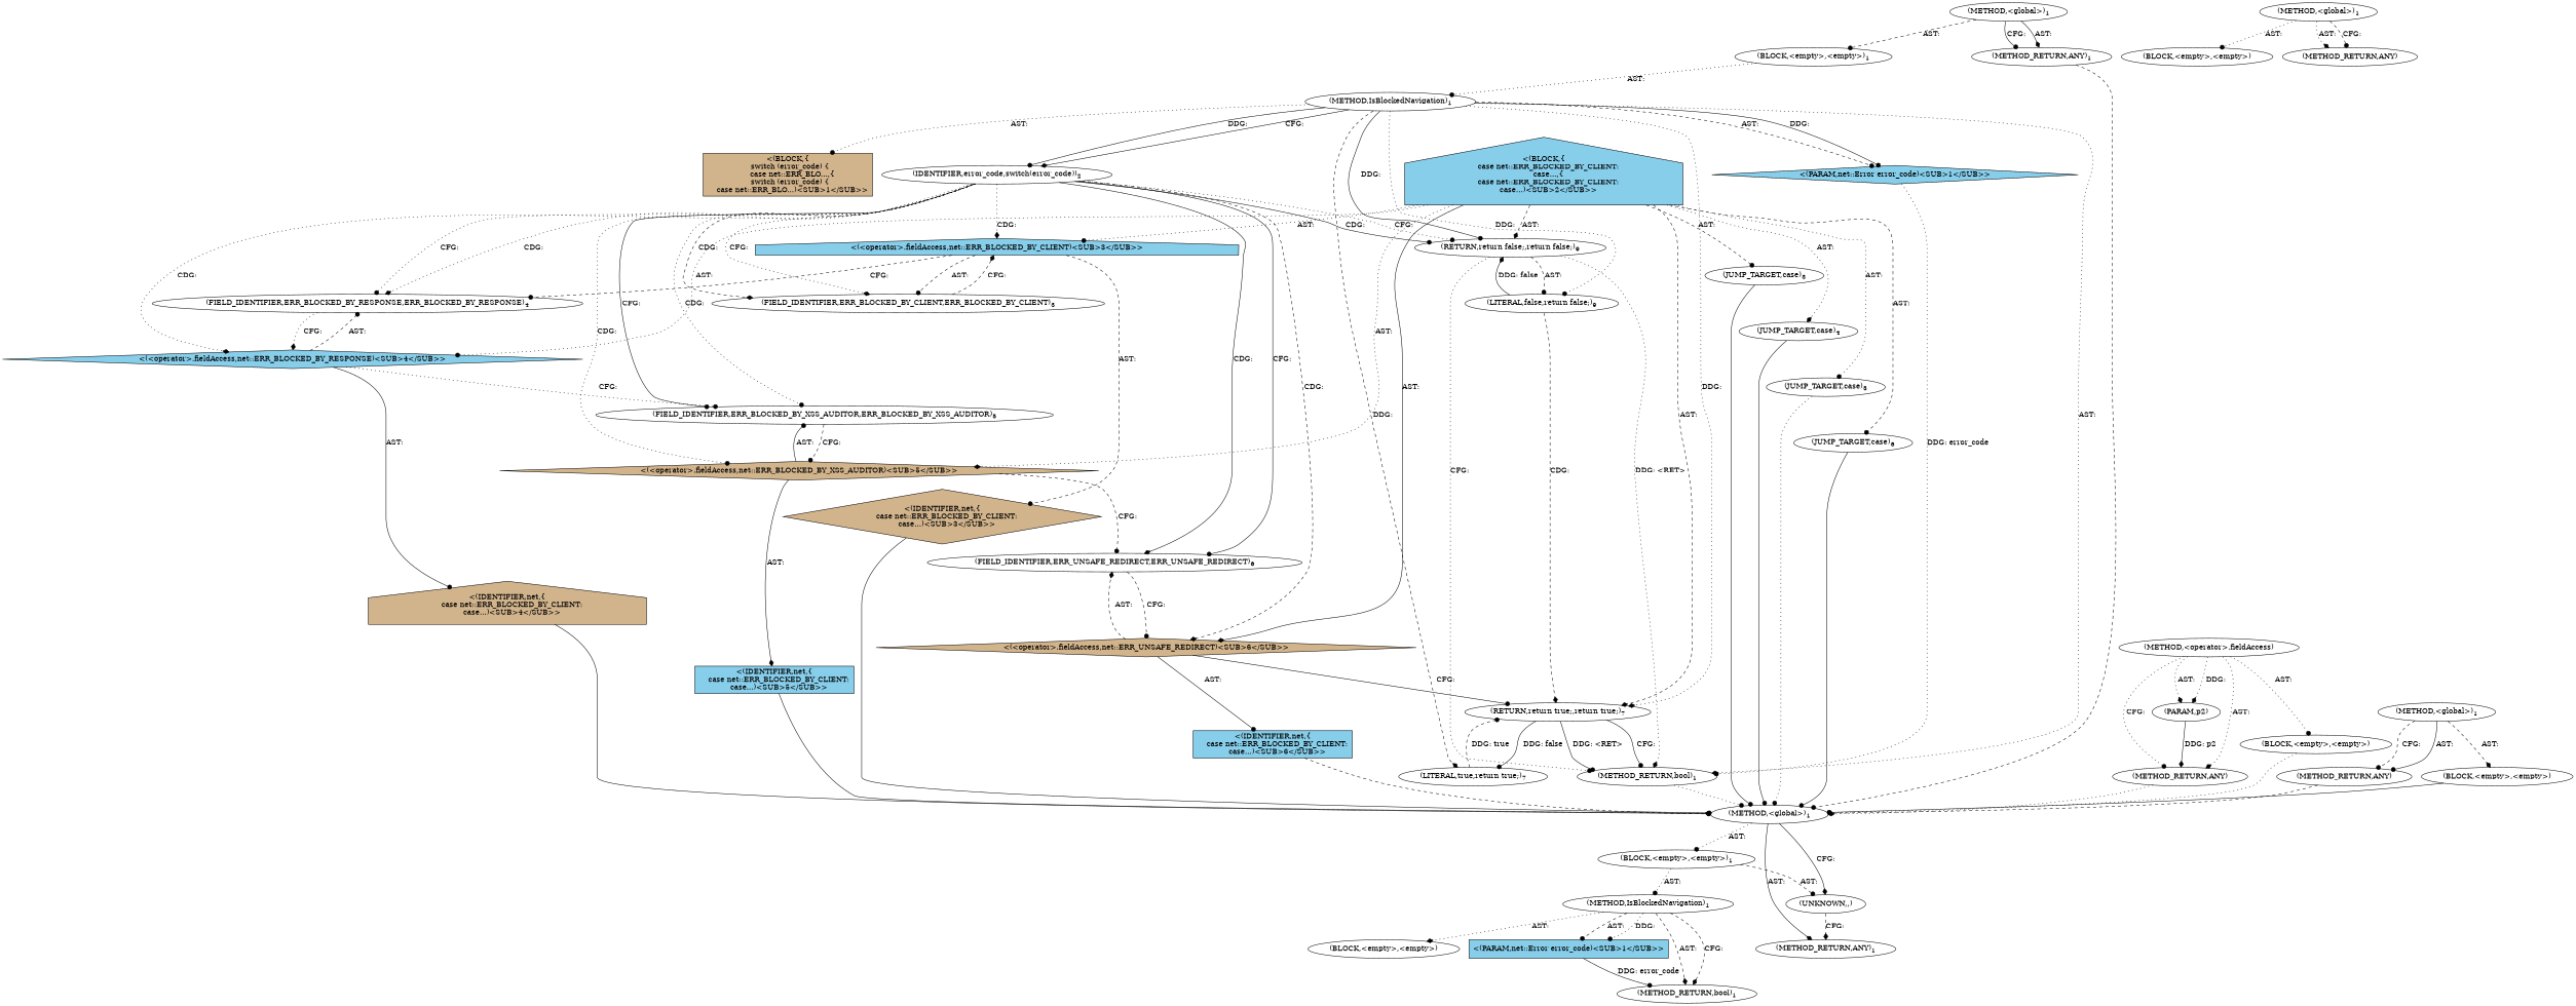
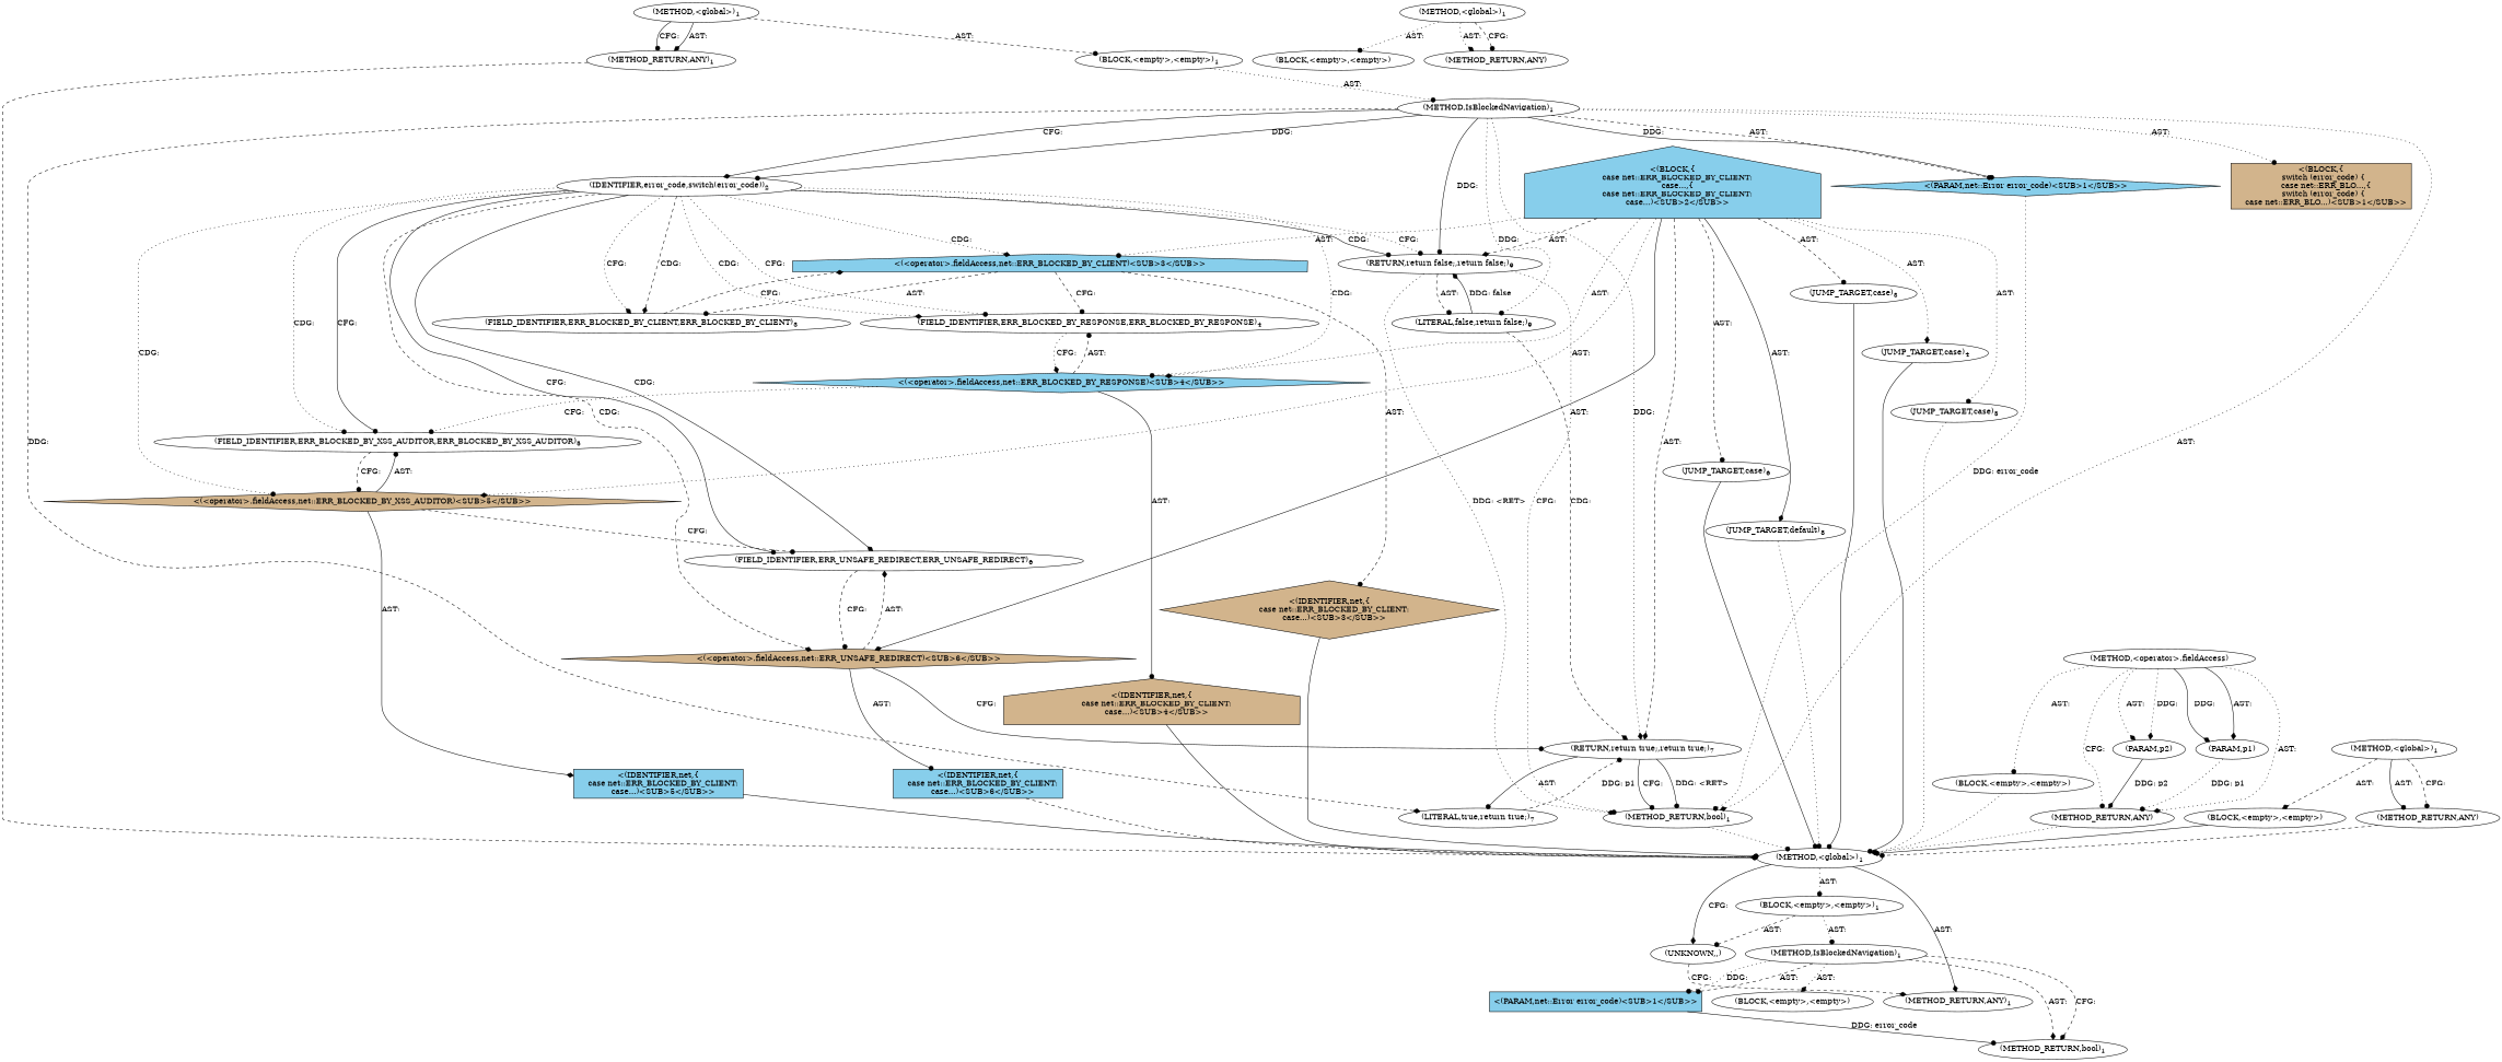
  digraph {
    edge [arrowhead=dot style=dotted]
    n1 [label=<(METHOD,&lt;global&gt;)<SUB>1</SUB>>]
    n2 [label=<(BLOCK,&lt;empty&gt;,&lt;empty&gt;)<SUB>1</SUB>>]
    n3 [label=<(METHOD_RETURN,ANY)<SUB>1</SUB>>]
    n4 [label=<(METHOD,IsBlockedNavigation)<SUB>1</SUB>>]
    n5 [label=<(METHOD,&lt;global&gt;)<SUB>1</SUB>>]
    n6 [fillcolor=skyblue label="<(PARAM,net::Error error_code)<SUB>1</SUB>>" shape=diamond style=filled]
    n7 [fillcolor=tan label="<(BLOCK,{\n  switch (error_code) {\n    case net::ERR_BLO...,{\n  switch (error_code) {\n    case net::ERR_BLO...)<SUB>1</SUB>>" shape=box style=filled]
    n8 [label=<(IDENTIFIER,error_code,switch(error_code))<SUB>2</SUB>>]
    n9 [label=<(RETURN,return true;,return true;)<SUB>7</SUB>>]
    n10 [label=<(LITERAL,true,return true;)<SUB>7</SUB>>]
    n11 [label=<(RETURN,return false;,return false;)<SUB>9</SUB>>]
    n12 [label=<(LITERAL,false,return false;)<SUB>9</SUB>>]
    n13 [label=<(METHOD_RETURN,bool)<SUB>1</SUB>>]
    n14 [fillcolor=skyblue label="<(&lt;operator&gt;.fieldAccess,net::ERR_BLOCKED_BY_CLIENT)<SUB>3</SUB>>" shape=house style=filled]
    n15 [label=<(FIELD_IDENTIFIER,ERR_BLOCKED_BY_CLIENT,ERR_BLOCKED_BY_CLIENT)<SUB>3</SUB>>]
    n16 [fillcolor=skyblue label="<(&lt;operator&gt;.fieldAccess,net::ERR_BLOCKED_BY_RESPONSE)<SUB>4</SUB>>" shape=diamond style=filled]
    n17 [label=<(FIELD_IDENTIFIER,ERR_BLOCKED_BY_RESPONSE,ERR_BLOCKED_BY_RESPONSE)<SUB>4</SUB>>]
    n18 [fillcolor=tan label="<(&lt;operator&gt;.fieldAccess,net::ERR_BLOCKED_BY_XSS_AUDITOR)<SUB>5</SUB>>" shape=diamond style=filled]
    n19 [label=<(FIELD_IDENTIFIER,ERR_BLOCKED_BY_XSS_AUDITOR,ERR_BLOCKED_BY_XSS_AUDITOR)<SUB>5</SUB>>]
    n20 [fillcolor=tan label="<(&lt;operator&gt;.fieldAccess,net::ERR_UNSAFE_REDIRECT)<SUB>6</SUB>>" shape=diamond style=filled]
    n21 [label=<(FIELD_IDENTIFIER,ERR_UNSAFE_REDIRECT,ERR_UNSAFE_REDIRECT)<SUB>6</SUB>>]
    n22 [fillcolor=skyblue label="<(BLOCK,{\n    case net::ERR_BLOCKED_BY_CLIENT:\n    case...,{\n    case net::ERR_BLOCKED_BY_CLIENT:\n    case...)<SUB>2</SUB>>" shape=house style=filled]
    n23 [label=<(JUMP_TARGET,case)<SUB>3</SUB>>]
    n24 [label=<(JUMP_TARGET,case)<SUB>4</SUB>>]
    n25 [label=<(JUMP_TARGET,case)<SUB>5</SUB>>]
    n26 [label=<(JUMP_TARGET,case)<SUB>6</SUB>>]
+   n27 [label=<(JUMP_TARGET,default)<SUB>8</SUB>>]
    n28 [fillcolor=tan label="<(IDENTIFIER,net,{\n    case net::ERR_BLOCKED_BY_CLIENT:\n    case...)<SUB>3</SUB>>" shape=diamond style=filled]
    n29 [fillcolor=tan label="<(IDENTIFIER,net,{\n    case net::ERR_BLOCKED_BY_CLIENT:\n    case...)<SUB>4</SUB>>" shape=house style=filled]
    n30 [fillcolor=skyblue label="<(IDENTIFIER,net,{\n    case net::ERR_BLOCKED_BY_CLIENT:\n    case...)<SUB>5</SUB>>" shape=box style=filled]
    n31 [fillcolor=skyblue label="<(IDENTIFIER,net,{\n    case net::ERR_BLOCKED_BY_CLIENT:\n    case...)<SUB>6</SUB>>" shape=box style=filled]
    n32 [label=<(BLOCK,&lt;empty&gt;,&lt;empty&gt;)<SUB>1</SUB>>]
    n33 [label=<(UNKNOWN,,)>]
    n34 [label=<(METHOD_RETURN,ANY)<SUB>1</SUB>>]
    n35 [label=<(METHOD,&lt;operator&gt;.fieldAccess)>]
+   n36 [label=<(PARAM,p1)>]
    n37 [label=<(PARAM,p2)>]
    n38 [label=<(BLOCK,&lt;empty&gt;,&lt;empty&gt;)>]
    n39 [label=<(METHOD_RETURN,ANY)>]
    n40 [label=<(METHOD,&lt;global&gt;)<SUB>1</SUB>>]
    n41 [label=<(BLOCK,&lt;empty&gt;,&lt;empty&gt;)>]
    n42 [label=<(METHOD_RETURN,ANY)>]
    n43 [label=<(METHOD,IsBlockedNavigation)<SUB>1</SUB>>]
    n44 [fillcolor=skyblue label="<(PARAM,net::Error error_code)<SUB>1</SUB>>" shape=box style=filled]
    n45 [label=<(BLOCK,&lt;empty&gt;,&lt;empty&gt;)>]
    n46 [label=<(METHOD_RETURN,bool)<SUB>1</SUB>>]
    n47 [label=<(METHOD,&lt;global&gt;)<SUB>1</SUB>>]
    n48 [label=<(BLOCK,&lt;empty&gt;,&lt;empty&gt;)>]
    n49 [label=<(METHOD_RETURN,ANY)>]
    n1 -> n2 [label="AST: " style=dashed]
    n1 -> n3 [arrowhead=diamond label="AST: " style=solid]
    n1 -> n3 [label="CFG: " style=solid]
    n2 -> n4 [label="AST: "]
    n3 -> n5 [style=dashed]
    n4 -> n6 [label="AST: " style=dashed]
    n4 -> n6 [label="DDG: " style=solid]
    n4 -> n7 [label="AST: "]
    n4 -> n8 [arrowhead=diamond label="CFG: " style=solid]
    n4 -> n8 [label="DDG: " style=solid]
    n4 -> n9 [arrowhead=diamond label="DDG: "]
    n4 -> n10 [arrowhead=diamond label="DDG: " style=dashed]
    n4 -> n11 [label="DDG: " style=solid]
    n4 -> n12 [label="DDG: "]
    n4 -> n13 [arrowhead=diamond label="AST: "]
    n5 -> n32 [label="AST: "]
    n5 -> n33 [arrowhead=diamond label="CFG: " style=solid]
    n5 -> n34 [arrowhead=diamond label="AST: " style=solid]
    n6 -> n13 [label="DDG: error_code"]
    n8 -> n11 [label="CFG: "]
    n8 -> n11 [label="CDG: " style=solid]
    n8 -> n14 [arrowhead=diamond label="CDG: "]
    n8 -> n15 [arrowhead=diamond label="CFG: "]
    n8 -> n15 [arrowhead=diamond label="CDG: " style=dashed]
    n8 -> n16 [arrowhead=diamond label="CDG: "]
    n8 -> n17 [label="CFG: "]
    n8 -> n17 [arrowhead=diamond label="CDG: "]
    n8 -> n18 [label="CDG: "]
    n8 -> n19 [label="CFG: " style=solid]
    n8 -> n19 [label="CDG: "]
    n8 -> n20 [arrowhead=diamond label="CDG: " style=dashed]
    n8 -> n21 [label="CFG: " style=solid]
    n8 -> n21 [arrowhead=diamond label="CDG: " style=solid]
-   n9 -> n10 [label="DDG: false" style=solid]
+   n9 -> n10 [label="AST: " style=solid]
    n9 -> n13 [label="CFG: " style=solid]
    n9 -> n13 [label="DDG: &lt;RET&gt;" style=solid]
-   n10 -> n9 [label="DDG: true" style=dashed]
+   n10 -> n9 [label="DDG: p1" style=dashed]
    n11 -> n12 [label="AST: " style=dashed]
    n11 -> n13 [label="CFG: "]
    n11 -> n13 [arrowhead=diamond label="DDG: &lt;RET&gt;"]
    n12 -> n9 [arrowhead=diamond label="CDG: " style=dashed]
    n12 -> n11 [arrowhead=diamond label="DDG: false" style=solid]
    n13 -> n5
    n14 -> n15 [label="AST: " style=dashed]
    n14 -> n17 [label="CFG: " style=dashed]
    n14 -> n28 [label="AST: " style=dashed]
    n15 -> n14 [arrowhead=diamond label="CFG: " style=dashed]
    n16 -> n17 [label="AST: " style=dashed]
    n16 -> n19 [label="CFG: "]
    n16 -> n29 [label="AST: " style=solid]
    n17 -> n16 [arrowhead=diamond label="CFG: "]
    n18 -> n19 [label="AST: " style=solid]
    n18 -> n21 [label="CFG: " style=dashed]
    n18 -> n30 [arrowhead=diamond label="AST: " style=solid]
    n19 -> n18 [label="CFG: " style=dashed]
    n20 -> n9 [label="CFG: " style=solid]
    n20 -> n21 [arrowhead=diamond label="AST: " style=dashed]
    n20 -> n31 [label="AST: " style=solid]
    n21 -> n20 [label="CFG: " style=dashed]
    n22 -> n9 [arrowhead=diamond label="AST: " style=dashed]
    n22 -> n11 [arrowhead=diamond label="AST: " style=dashed]
    n22 -> n14 [label="AST: "]
    n22 -> n16 [label="AST: "]
    n22 -> n18 [arrowhead=diamond label="AST: "]
    n22 -> n20 [arrowhead=diamond label="AST: " style=solid]
    n22 -> n23 [label="AST: " style=dashed]
    n22 -> n24 [arrowhead=diamond label="AST: "]
    n22 -> n25 [label="AST: "]
    n22 -> n26 [label="AST: " style=dashed]
+   n22 -> n27 [arrowhead=diamond label="AST: " style=solid]
    n23 -> n5 [style=solid]
    n24 -> n5 [style=solid]
    n25 -> n5
    n26 -> n5 [style=solid]
+   n27 -> n5
    n28 -> n5 [style=solid]
    n29 -> n5 [style=solid]
    n30 -> n5 [arrowhead=diamond style=solid]
    n31 -> n5 [style=dashed]
    n32 -> n33 [label="AST: " style=dashed]
    n32 -> n43 [label="AST: "]
    n33 -> n34 [arrowhead=diamond label="CFG: " style=dashed]
+   n35 -> n36 [arrowhead=diamond label="AST: " style=solid]
+   n35 -> n36 [arrowhead=diamond label="DDG: " style=solid]
    n35 -> n37 [arrowhead=diamond label="AST: "]
    n35 -> n37 [arrowhead=diamond label="DDG: "]
    n35 -> n38 [label="AST: "]
    n35 -> n39 [arrowhead=diamond label="AST: "]
    n35 -> n39 [label="CFG: "]
+   n36 -> n39 [label="DDG: p1"]
    n37 -> n39 [arrowhead=diamond label="DDG: p2" style=solid]
    n38 -> n5
    n39 -> n5 [arrowhead=diamond]
    n40 -> n41 [arrowhead=diamond label="AST: " style=dashed]
    n40 -> n42 [label="AST: " style=solid]
    n40 -> n42 [label="CFG: " style=dashed]
    n41 -> n5 [style=solid]
    n42 -> n5 [style=dashed]
    n43 -> n44 [label="AST: " style=dashed]
    n43 -> n44 [label="DDG: "]
    n43 -> n45 [arrowhead=diamond label="AST: "]
    n43 -> n46 [arrowhead=diamond label="AST: " style=dashed]
    n43 -> n46 [arrowhead=diamond label="CFG: " style=dashed]
    n44 -> n46 [label="DDG: error_code" style=solid]
    n47 -> n48 [label="AST: "]
    n47 -> n49 [arrowhead=diamond label="AST: "]
    n47 -> n49 [label="CFG: " style=dashed]
  }
